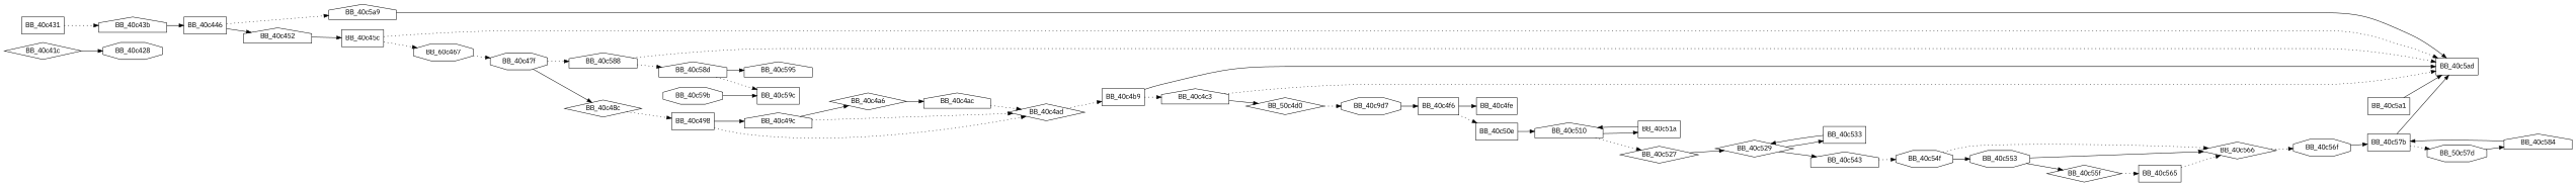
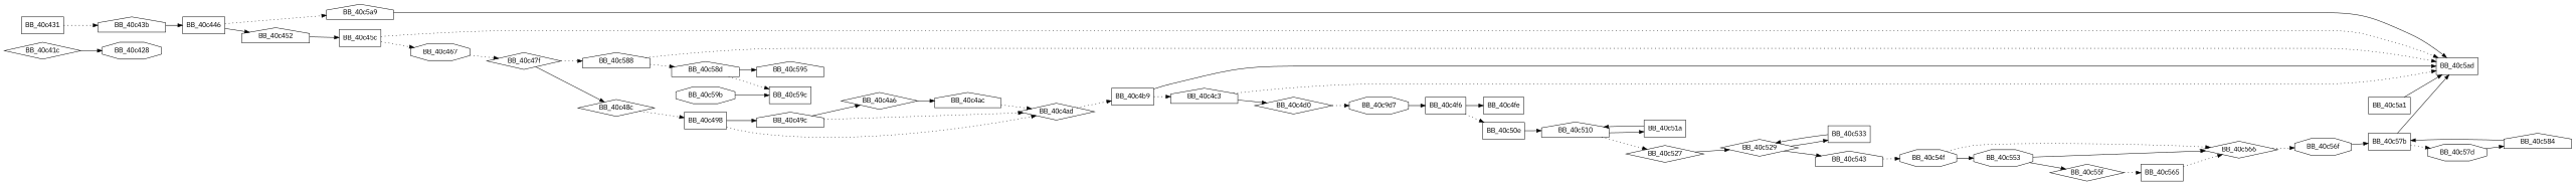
  digraph {
    fontname="IBM Plex Sans"
    rankdir=LR
    node [fontname="IBM Plex Sans" shape=box]
    edge [fontname="IBM Plex Sans" style=solid]
    BB_40c41c [shape=diamond]
    BB_40c428 [shape=octagon]
    BB_40c43b [shape=house]
    BB_40c431
    BB_40c446
    BB_40c452 [shape=house]
    BB_40c5a9 [shape=house]
    BB_40c45c
    BB_40c5ad
-   BB_40c467 [shape=octagon label=BB_60c467]
-   BB_40c47f [shape=octagon]
+   BB_40c467 [shape=octagon]
+   BB_40c47f [shape=diamond]
    BB_40c48c [shape=diamond]
    BB_40c588 [shape=house]
    BB_40c498
    BB_40c58d [shape=house]
    BB_40c49c [shape=house]
    BB_40c4ad [shape=diamond]
    BB_40c595 [shape=house]
    BB_40c59c
    BB_40c4a6 [shape=diamond]
    BB_40c4b9
    BB_40c4ac [shape=house]
    BB_40c4c3 [shape=house]
-   BB_40c4d0 [shape=diamond label=BB_50c4d0]
+   BB_40c4d0 [shape=diamond]
    n25 [label=BB_40c9d7 shape=octagon]
    BB_40c4f6
    BB_40c4fe
    BB_40c50e
    BB_40c510 [shape=house]
    BB_40c51a
    BB_40c527 [shape=diamond]
    BB_40c529 [shape=diamond]
    BB_40c533
    BB_40c543 [shape=house]
    BB_40c54f [shape=octagon]
    BB_40c553 [shape=octagon]
    BB_40c566 [shape=diamond]
    BB_40c55f [shape=diamond]
    BB_40c56f [shape=octagon]
    BB_40c565
    BB_40c57b
-   BB_40c57d [shape=octagon label=BB_50c57d]
+   BB_40c57d [shape=octagon]
    BB_40c584 [shape=house]
    BB_40c59b [shape=octagon]
    BB_40c5a1
    BB_40c41c -> BB_40c428
    BB_40c43b -> BB_40c446
    BB_40c431 -> BB_40c43b [style=dotted]
    BB_40c446 -> BB_40c452
    BB_40c446 -> BB_40c5a9 [style=dotted]
    BB_40c452 -> BB_40c45c
    BB_40c5a9 -> BB_40c5ad
    BB_40c45c -> BB_40c5ad [style=dotted]
    BB_40c45c -> BB_40c467 [style=dotted]
    BB_40c467 -> BB_40c47f [style=dotted]
    BB_40c47f -> BB_40c48c
    BB_40c47f -> BB_40c588 [style=dotted]
    BB_40c48c -> BB_40c498 [style=dotted]
    BB_40c588 -> BB_40c5ad [style=dotted]
    BB_40c588 -> BB_40c58d [style=dotted]
    BB_40c498 -> BB_40c49c
    BB_40c498 -> BB_40c4ad [style=dotted]
    BB_40c58d -> BB_40c595
    BB_40c58d -> BB_40c59c [style=dotted]
    BB_40c49c -> BB_40c4ad [style=dotted]
    BB_40c49c -> BB_40c4a6
    BB_40c4ad -> BB_40c4b9 [style=dotted]
    BB_40c4a6 -> BB_40c4ac
    BB_40c4b9 -> BB_40c5ad
    BB_40c4b9 -> BB_40c4c3 [style=dotted]
    BB_40c4ac -> BB_40c4ad [style=dotted]
    BB_40c4c3 -> BB_40c5ad [style=dotted]
    BB_40c4c3 -> BB_40c4d0
    BB_40c4d0 -> n25 [style=dotted]
    n25 -> BB_40c4f6
    BB_40c4f6 -> BB_40c4fe
    BB_40c4f6 -> BB_40c50e [style=dotted]
    BB_40c50e -> BB_40c510
    BB_40c510 -> BB_40c51a
    BB_40c510 -> BB_40c527 [style=dotted]
    BB_40c51a -> BB_40c510
    BB_40c527 -> BB_40c529
    BB_40c529 -> BB_40c533
    BB_40c529 -> BB_40c543
    BB_40c533 -> BB_40c529
    BB_40c543 -> BB_40c54f [style=dotted]
    BB_40c54f -> BB_40c553
    BB_40c54f -> BB_40c566 [style=dotted]
    BB_40c553 -> BB_40c566
    BB_40c553 -> BB_40c55f
    BB_40c566 -> BB_40c56f [style=dotted]
    BB_40c55f -> BB_40c565 [style=dotted]
    BB_40c56f -> BB_40c57b
    BB_40c565 -> BB_40c566 [style=dotted]
    BB_40c57b -> BB_40c5ad
    BB_40c57b -> BB_40c57d [style=dotted]
    BB_40c57d -> BB_40c584
    BB_40c584 -> BB_40c57b
    BB_40c59b -> BB_40c59c
    BB_40c5a1 -> BB_40c5ad
  }
